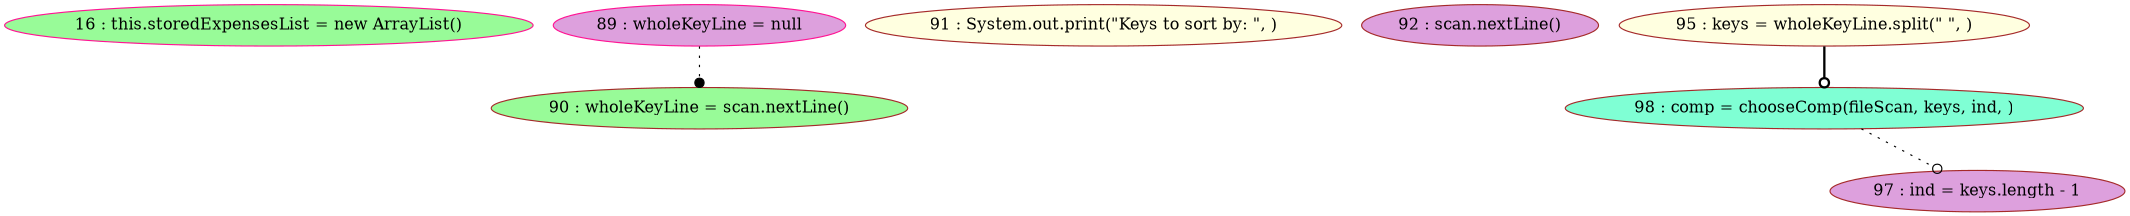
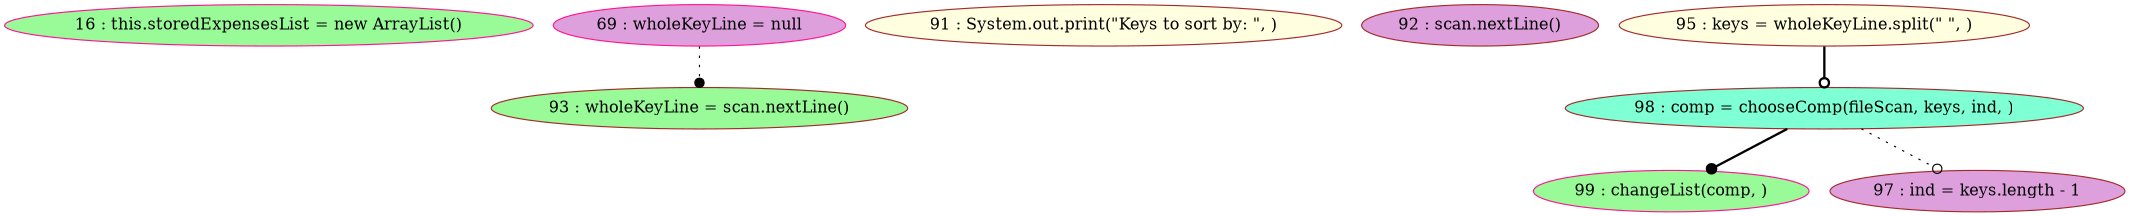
  digraph {
    node [color=brown fillcolor=palegreen style=filled]
    edge [arrowhead=dot style=dotted]
    "16 : this.storedExpensesList = new ArrayList()" [color=deeppink]
-   "89 : wholeKeyLine = null" [color=deeppink fillcolor=plum]
-   "93 : wholeKeyLine = scan.nextLine()" [label="90 : wholeKeyLine = scan.nextLine()"]
+   "89 : wholeKeyLine = null" [color=deeppink fillcolor=plum label="69 : wholeKeyLine = null"]
+   "93 : wholeKeyLine = scan.nextLine()"
    "91 : System.out.print(\"Keys to sort by: \", )" [fillcolor=lightyellow]
    "92 : scan.nextLine()" [fillcolor=plum]
    "95 : keys = wholeKeyLine.split(\" \", )" [fillcolor=lightyellow]
    "98 : comp = chooseComp(fileScan, keys, ind, )" [fillcolor=aquamarine]
+   "99 : changeList(comp, )" [color=deeppink]
    "97 : ind = keys.length - 1" [fillcolor=plum]
    "89 : wholeKeyLine = null" -> "93 : wholeKeyLine = scan.nextLine()"
    "95 : keys = wholeKeyLine.split(\" \", )" -> "98 : comp = chooseComp(fileScan, keys, ind, )" [arrowhead=odot style=bold]
+   "98 : comp = chooseComp(fileScan, keys, ind, )" -> "99 : changeList(comp, )" [style=bold]
    "98 : comp = chooseComp(fileScan, keys, ind, )" -> "97 : ind = keys.length - 1" [arrowhead=odot]
  }
